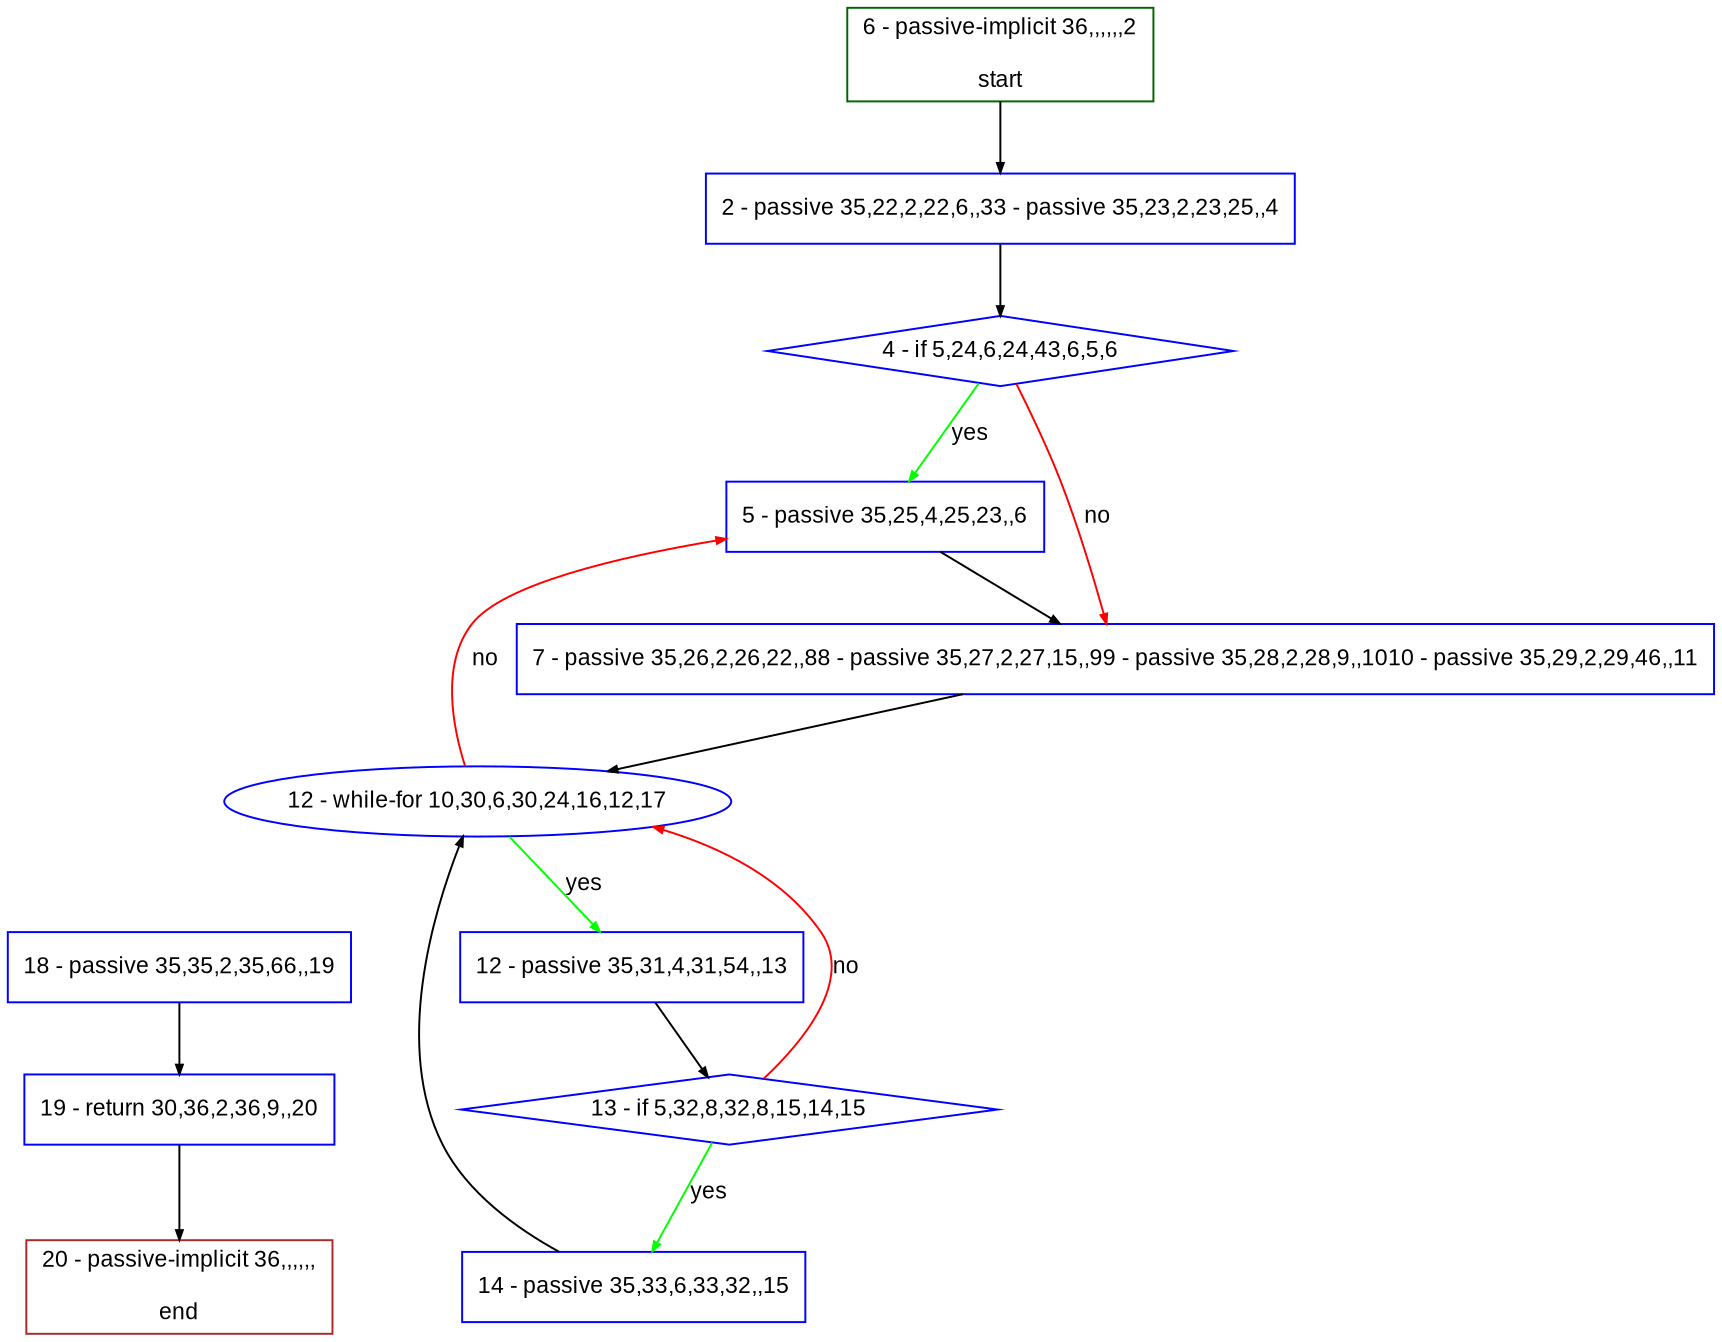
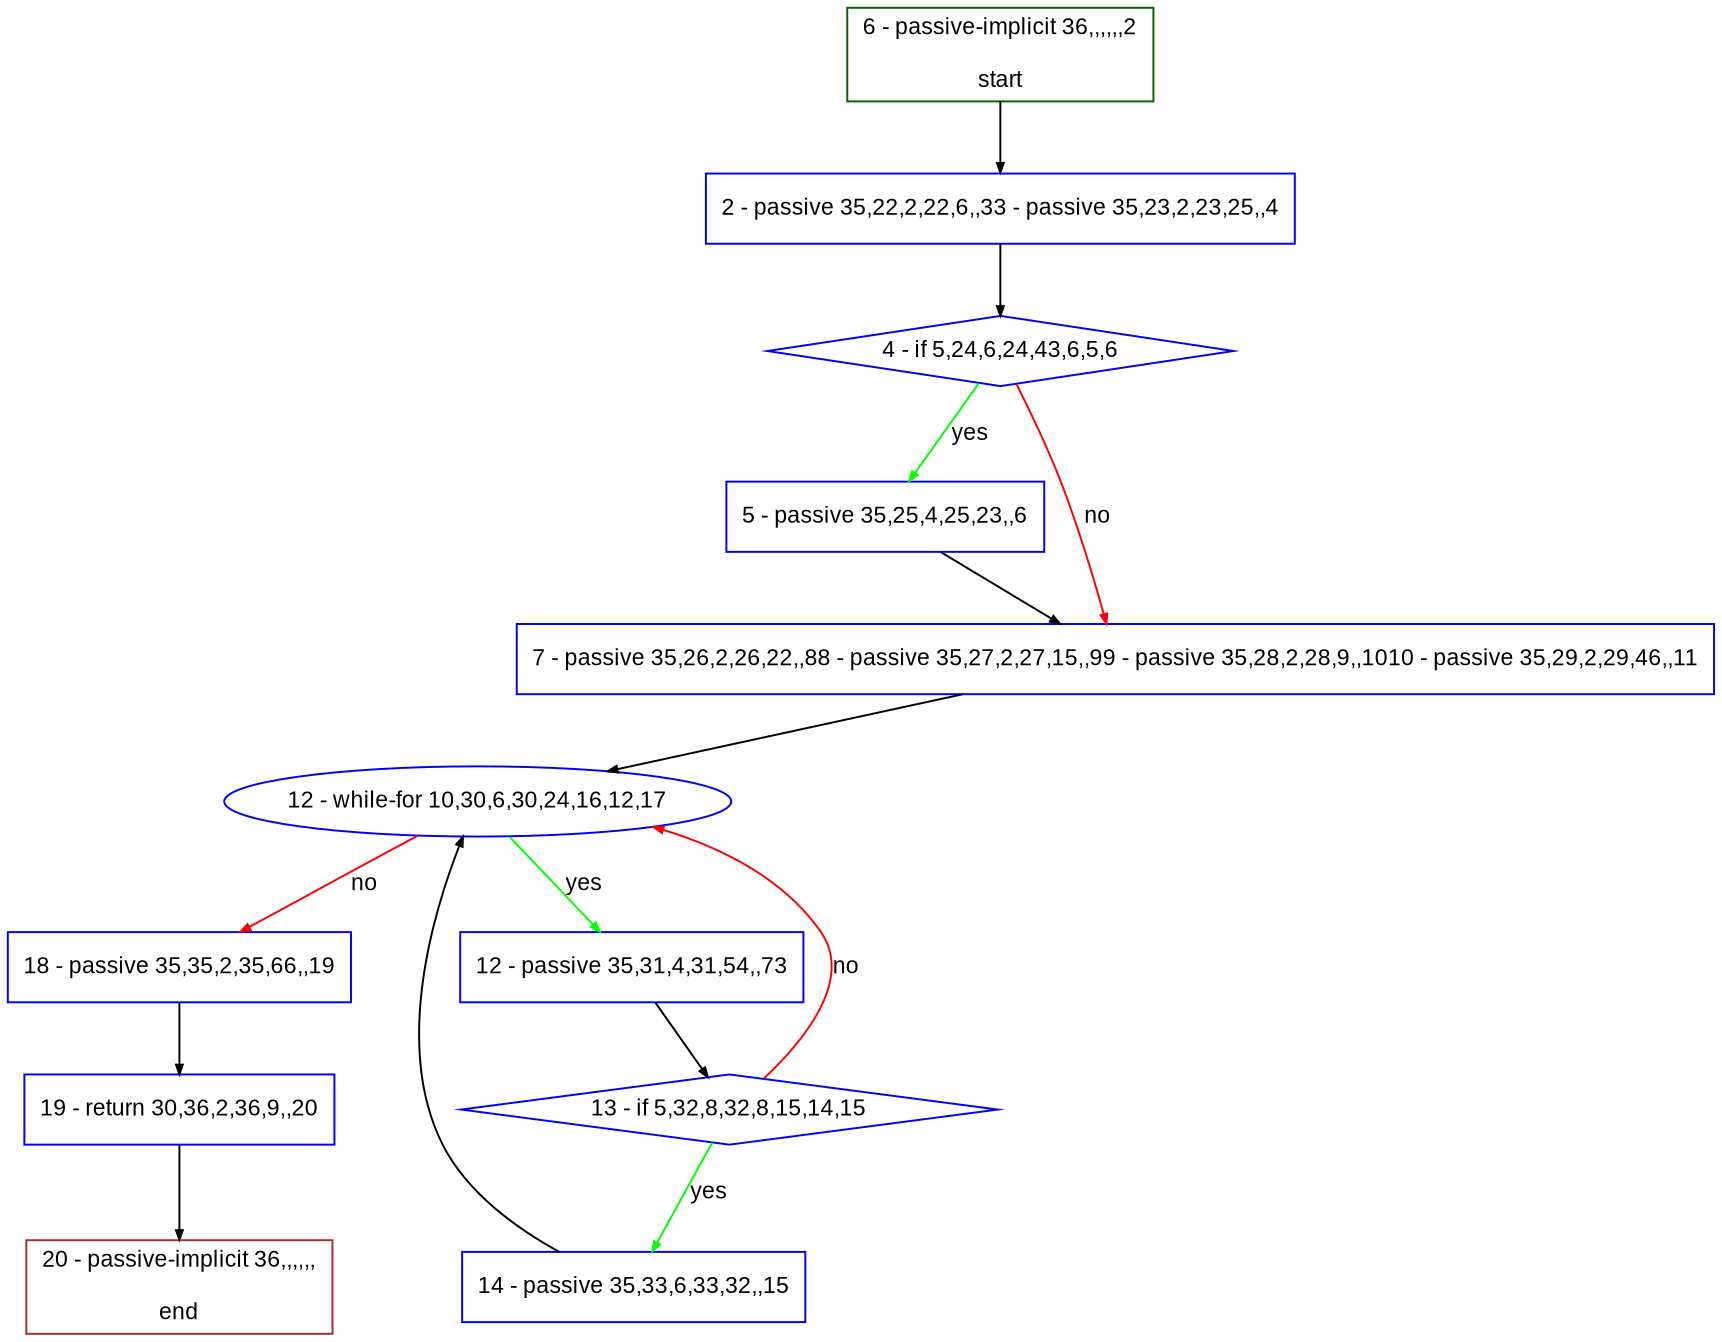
  digraph {
    bgcolor=white
    compound=true
    fillcolor="#FFFFCC"
    fontname=Arial
    fontsize=12
    pack=true
    packmode=clust
    style="rounded,filled"
    node [color="#0000ff" compound=true fillcolor="#ffffff" fixedsize=false fontname=Arial fontsize=12 node_initialized=no shape=box style=filled]
    edge [arrowhead=normal arrowsize=0.5 arrowtail=none color="#000000" compound=true dir=forward fontcolor=black fontname=Arial fontsize=12]
    n1 [label="2 - passive 35,22,2,22,6,,33 - passive 35,23,2,23,25,,4"]
    n2 [label="4 - if 5,24,6,24,43,6,5,6" shape=diamond]
    n3 [label="5 - passive 35,25,4,25,23,,6"]
    n4 [label="7 - passive 35,26,2,26,22,,88 - passive 35,27,2,27,15,,99 - passive 35,28,2,28,9,,1010 - passive 35,29,2,29,46,,11"]
    n5 [color="#006400" label="6 - passive-implicit 36,,,,,,2\n\nstart"]
    n6 [label="12 - while-for 10,30,6,30,24,16,12,17" shape=oval]
-   n7 [label="12 - passive 35,31,4,31,54,,13"]
+   n7 [label="12 - passive 35,31,4,31,54,,73"]
    n8 [label="18 - passive 35,35,2,35,66,,19"]
    n9 [label="13 - if 5,32,8,32,8,15,14,15" shape=diamond]
    n10 [label="19 - return 30,36,2,36,9,,20"]
    n11 [label="14 - passive 35,33,6,33,32,,15"]
    n12 [color="#a52a2a" label="20 - passive-implicit 36,,,,,,\n\nend"]
    n1 -> n2
    n2 -> n3 [color="#00ff00" label=yes]
    n2 -> n4 [color="#ff0000" label=no]
    n3 -> n4
    n4 -> n6
    n5 -> n1
    n6 -> n7 [color="#00ff00" label=yes]
-   n6 -> n3 [color="#ff0000" label=no]
+   n6 -> n8 [color="#ff0000" label=no]
    n7 -> n9
    n8 -> n10
    n9 -> n6 [color="#ff0000" label=no]
    n9 -> n11 [color="#00ff00" label=yes]
    n10 -> n12
    n11 -> n6
  }
